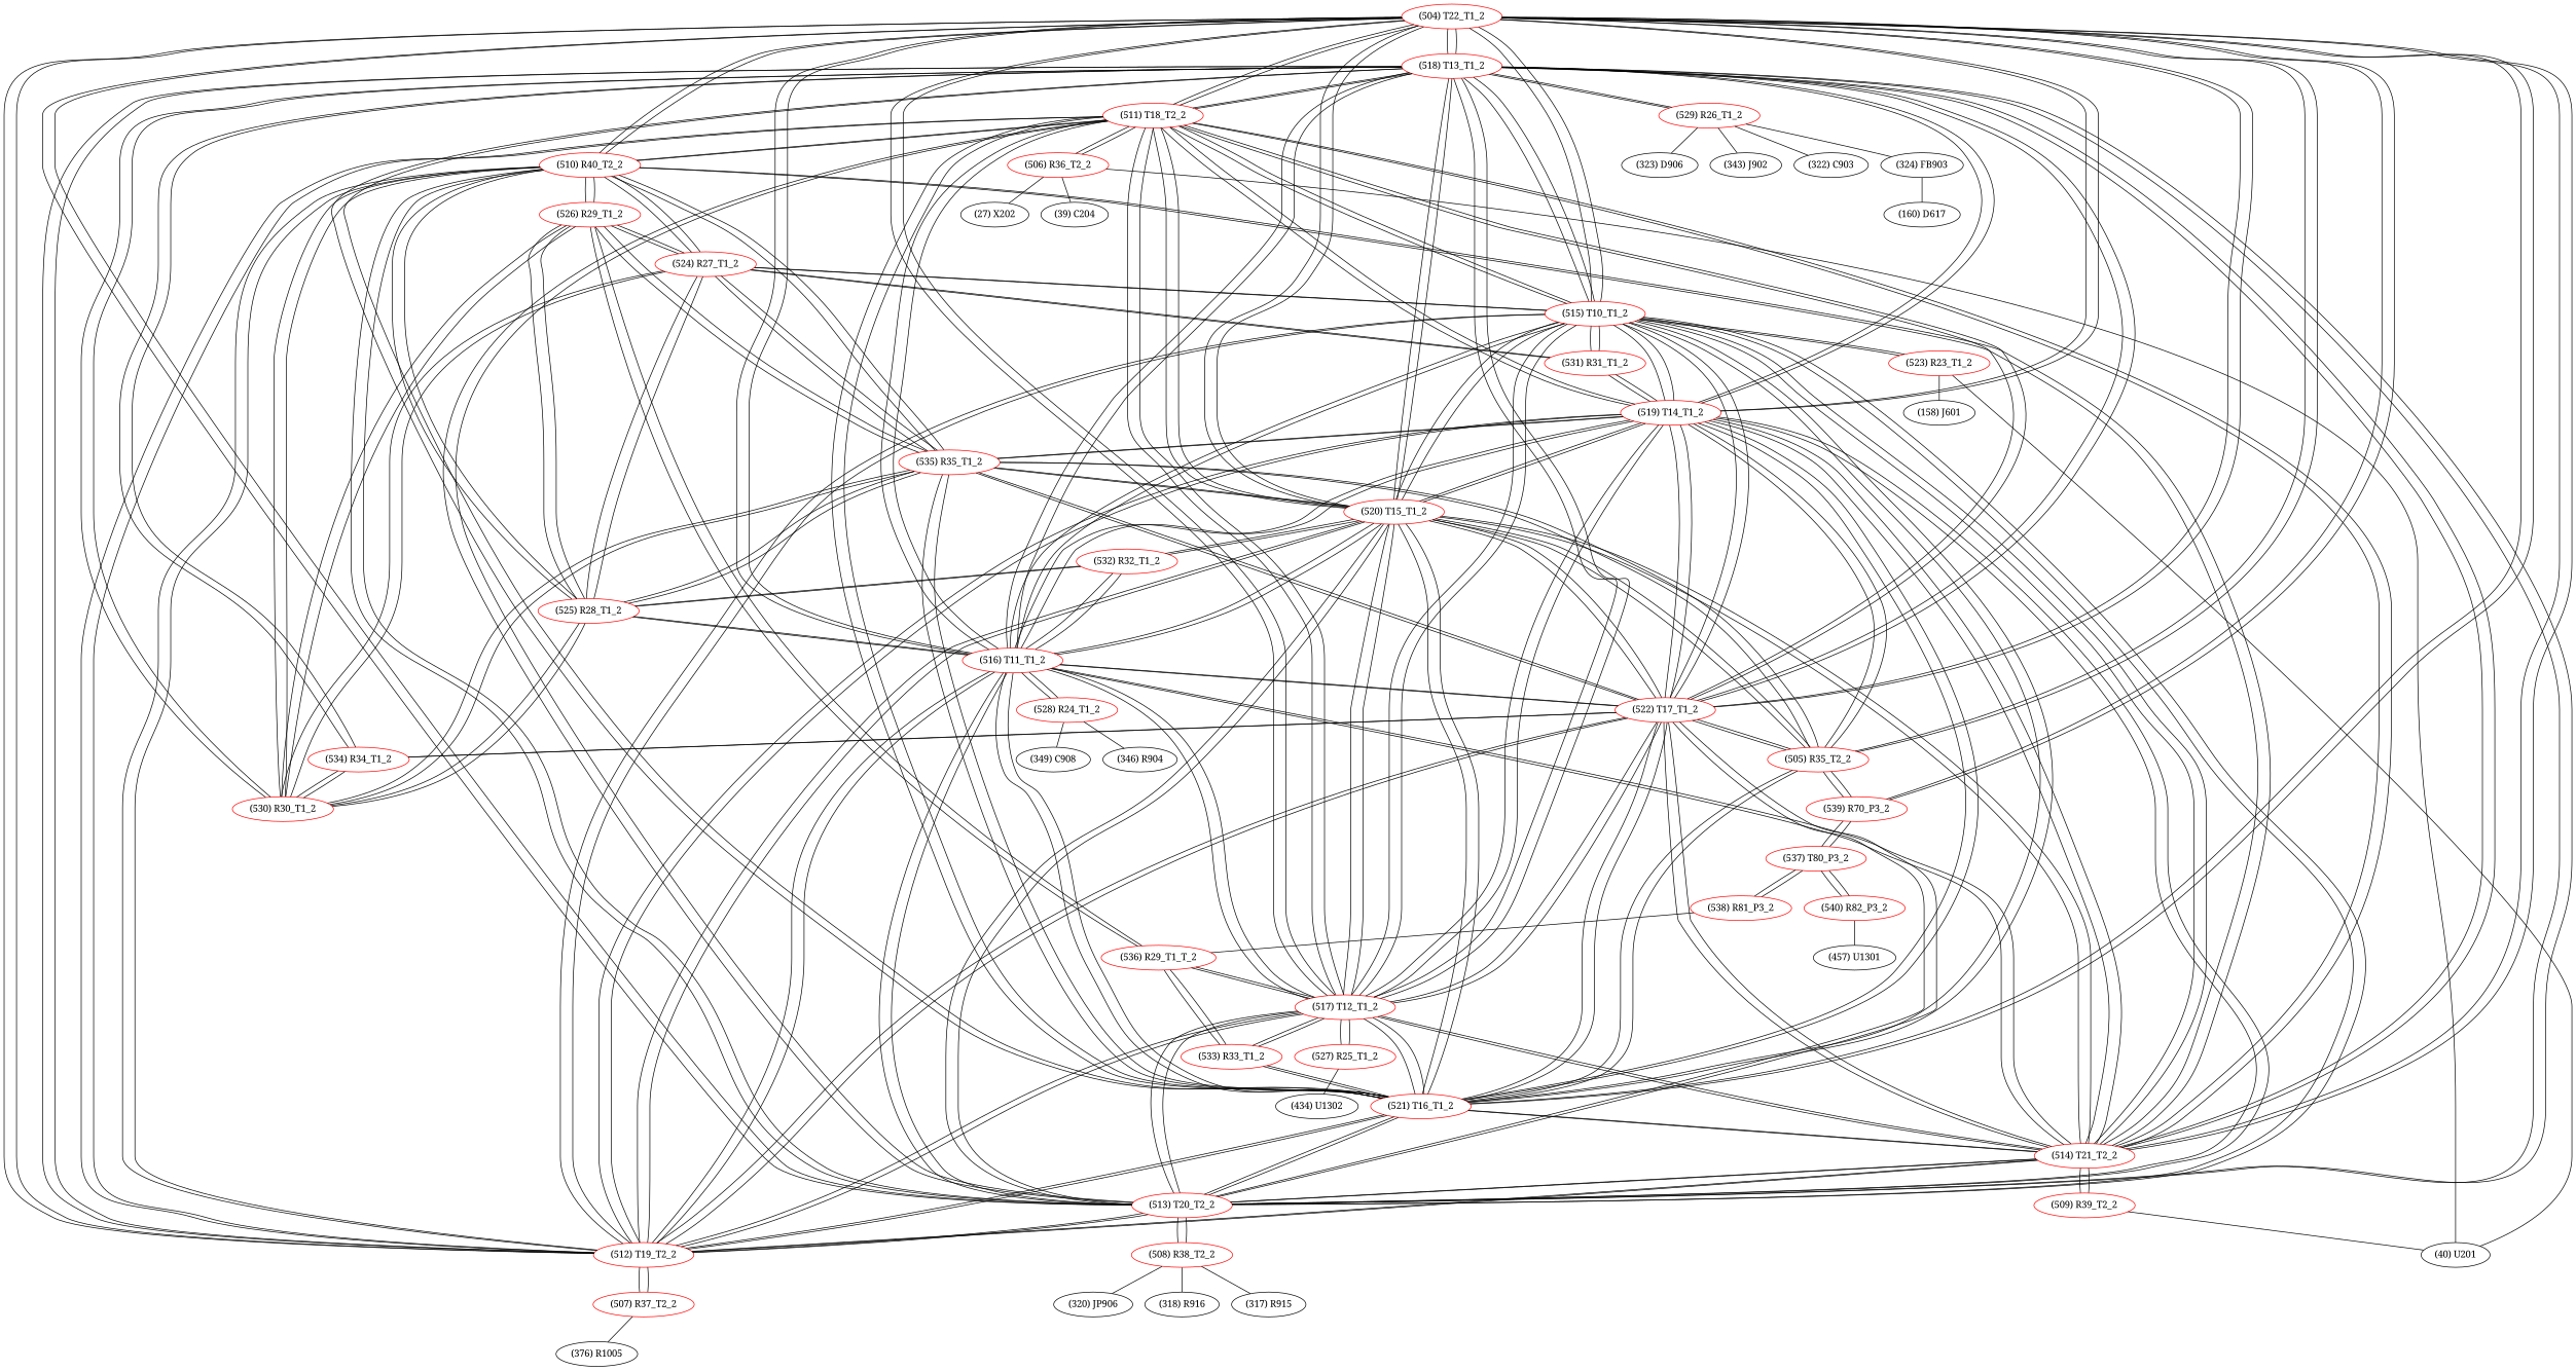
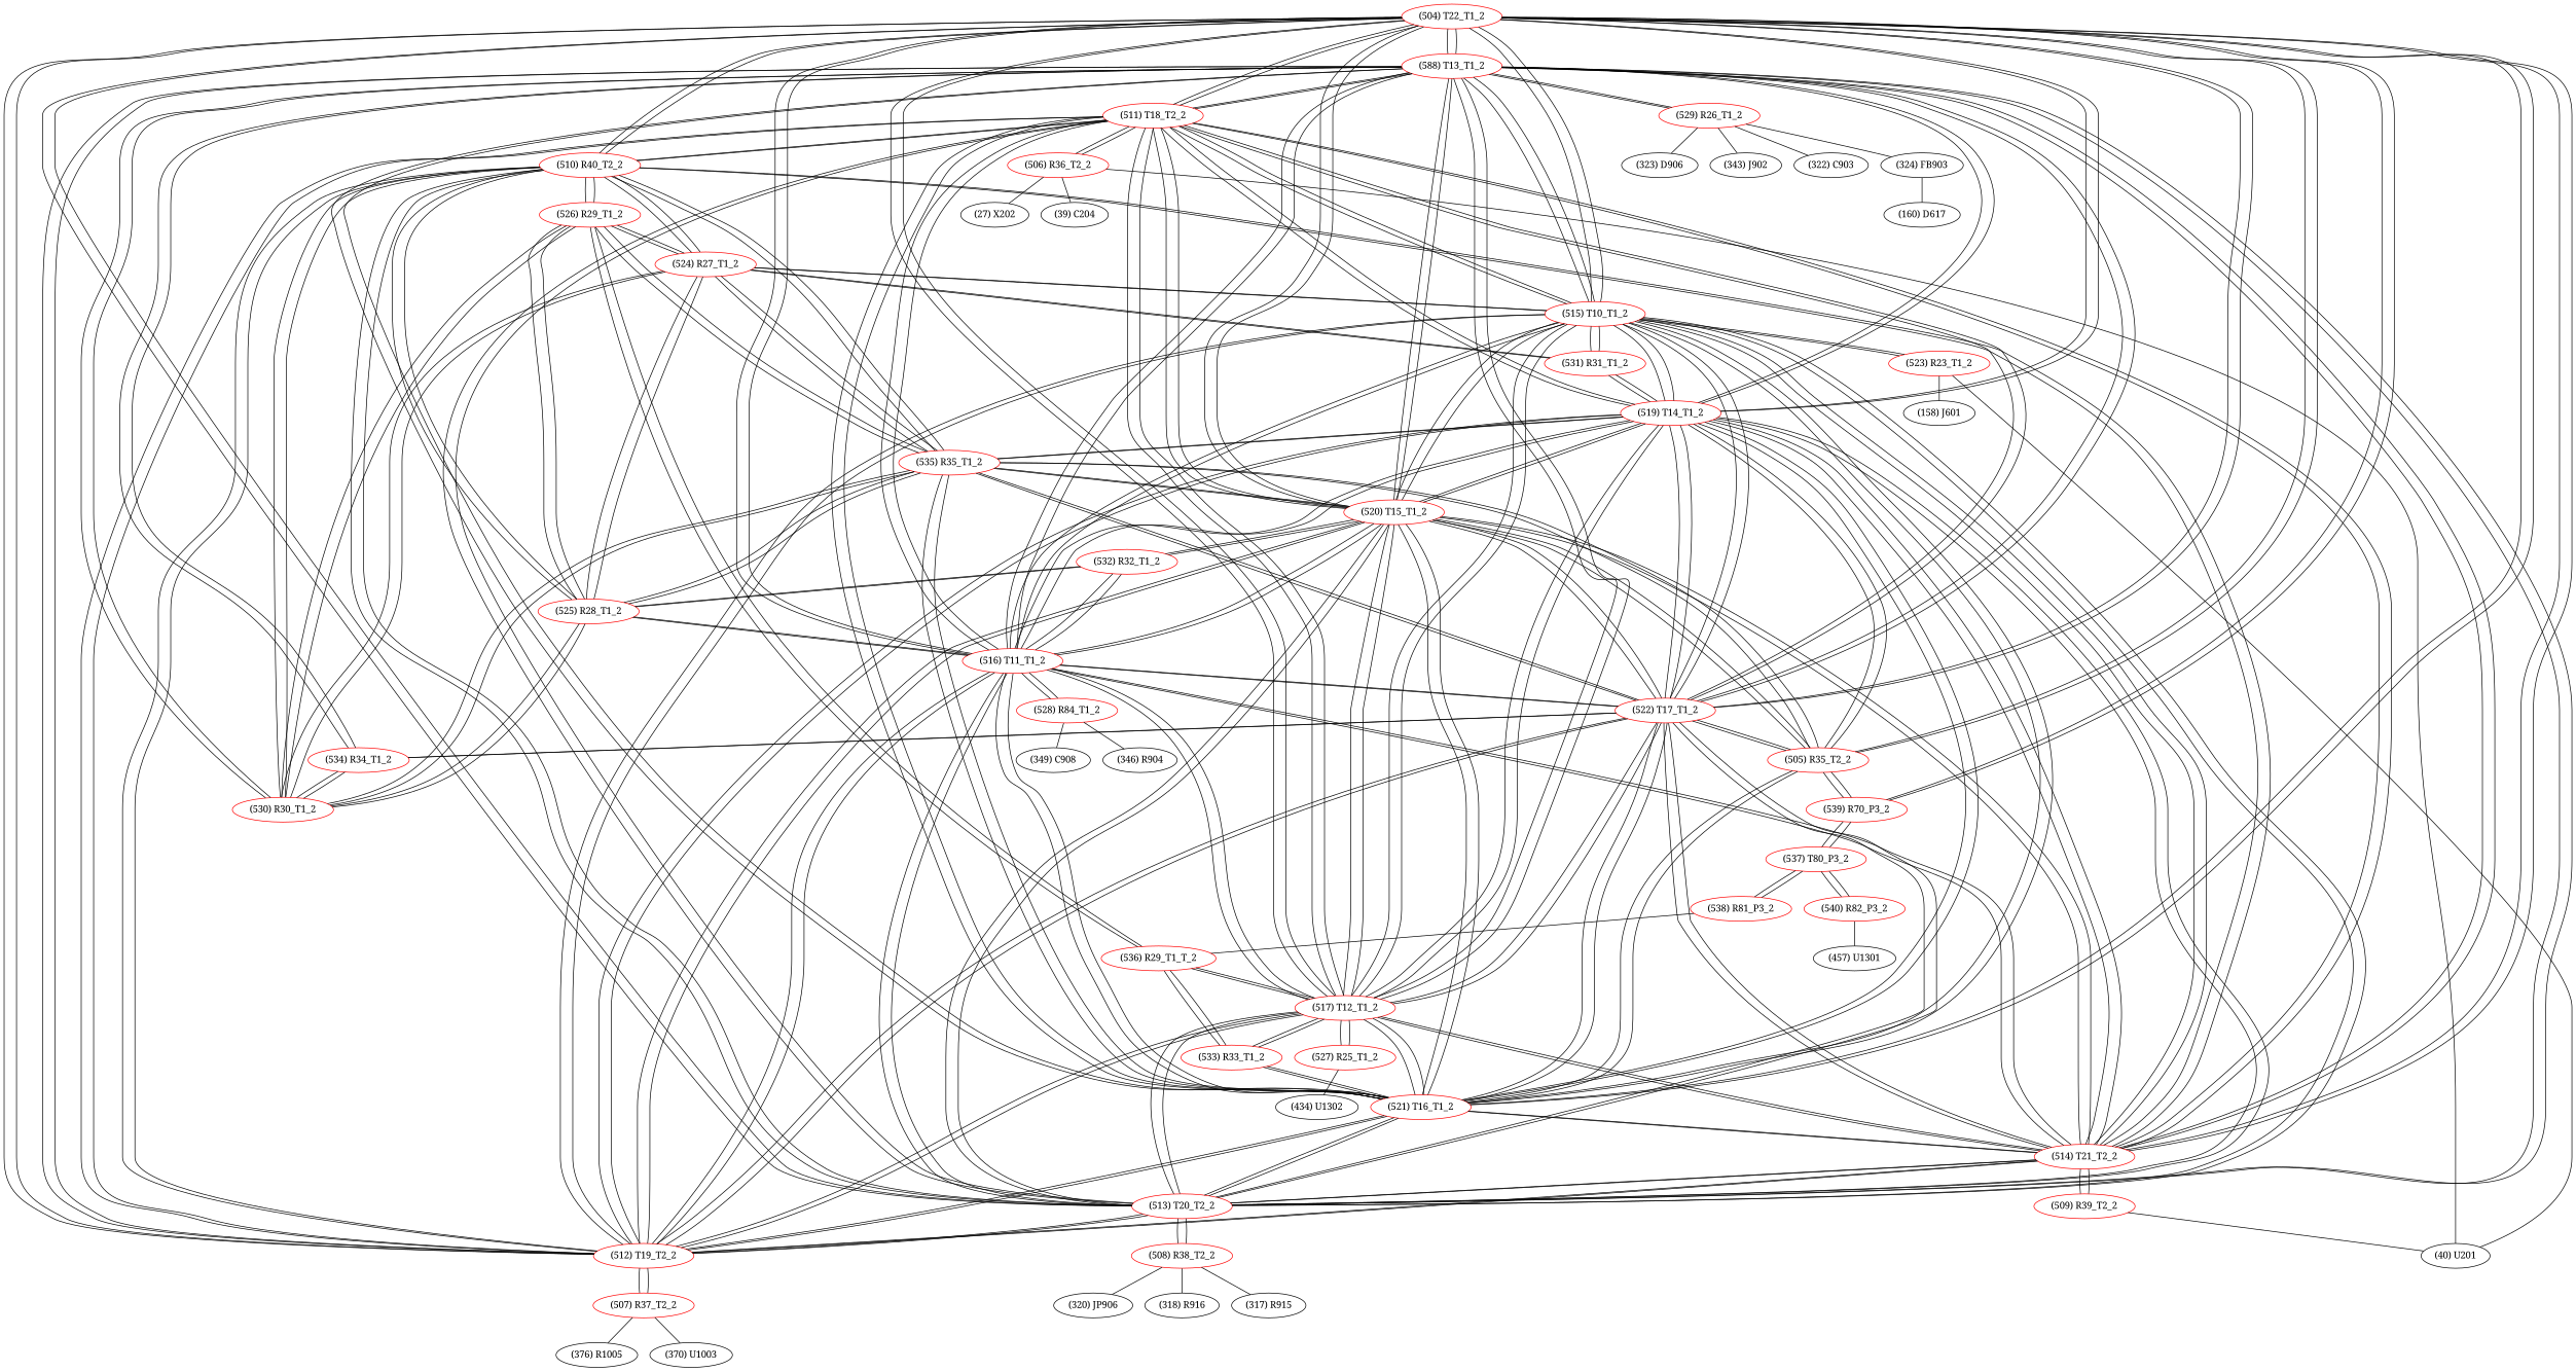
  graph {
    fontname="Noto Serif"
    node [color=red fontname="Noto Serif"]
    edge [fontname="Noto Serif"]
    n1 [label="(504) T22_T1_2"]
-   n2 [label="(518) T13_T1_2"]
+   n2 [label="(588) T13_T1_2"]
    n3 [label="(511) T18_T2_2"]
    n4 [label="(512) T19_T2_2"]
    n5 [label="(517) T12_T1_2"]
    n6 [label="(520) T15_T1_2"]
    n7 [label="(519) T14_T1_2"]
    n8 [label="(513) T20_T2_2"]
    n9 [label="(514) T21_T2_2"]
    n10 [label="(516) T11_T1_2"]
    n11 [label="(515) T10_T1_2"]
    n12 [label="(521) T16_T1_2"]
    n13 [label="(522) T17_T1_2"]
    n14 [label="(510) R40_T2_2"]
    n15 [label="(539) R70_P3_2"]
    n16 [label="(505) R35_T2_2"]
    n17 [label="(530) R30_T1_2"]
    n18 [label="(534) R34_T1_2"]
    n19 [label="(529) R26_T1_2"]
    n20 [label="(506) R36_T2_2"]
    n21 [label="(507) R37_T2_2"]
    n22 [label="(533) R33_T1_2"]
    n23 [label="(536) R29_T1_T_2"]
    n24 [label="(527) R25_T1_2"]
    n25 [label="(535) R35_T1_2"]
    n26 [label="(532) R32_T1_2"]
    n27 [label="(531) R31_T1_2"]
    n28 [label="(508) R38_T2_2"]
    n29 [label="(509) R39_T2_2"]
    n30 [label="(525) R28_T1_2"]
-   n31 [label="(528) R24_T1_2"]
+   n31 [label="(528) R84_T1_2"]
    n32 [label="(524) R27_T1_2"]
    n33 [label="(523) R23_T1_2"]
    n34 [label="(526) R29_T1_2"]
    n35 [label="(537) T80_P3_2"]
    n36 [label="(322) C903" color=""]
    n37 [label="(324) FB903" color=""]
    n38 [label="(323) D906" color=""]
    n39 [label="(343) J902" color=""]
    n40 [label="(40) U201" color=""]
    n41 [label="(27) X202" color=""]
    n42 [label="(39) C204" color=""]
    n43 [label="(376) R1005" color=""]
+   n44 [label="(370) U1003" color=""]
    n45 [label="(434) U1302" color=""]
    n46 [label="(317) R915" color=""]
    n47 [label="(320) JP906" color=""]
    n48 [label="(318) R916" color=""]
    n49 [label="(346) R904" color=""]
    n50 [label="(349) C908" color=""]
    n51 [label="(158) J601" color=""]
    n52 [label="(538) R81_P3_2"]
    n53 [label="(540) R82_P3_2"]
    n54 [label="(160) D617" color=""]
    n55 [label="(457) U1301" color=""]
    n1 -- n2
    n1 -- n3
    n1 -- n4
    n1 -- n5
    n1 -- n6
    n1 -- n7
    n1 -- n8
    n1 -- n9
    n1 -- n10
    n1 -- n11
    n1 -- n12
    n1 -- n13
    n1 -- n14
    n1 -- n15
    n1 -- n16
    n2 -- n1
    n2 -- n3
    n2 -- n4
    n2 -- n5
    n2 -- n6
    n2 -- n7
    n2 -- n8
    n2 -- n9
    n2 -- n10
    n2 -- n11
    n2 -- n12
    n2 -- n13
    n2 -- n17
    n2 -- n18
    n2 -- n19
    n3 -- n1
    n3 -- n2
    n3 -- n4
    n3 -- n5
    n3 -- n6
    n3 -- n7
    n3 -- n8
    n3 -- n9
    n3 -- n10
    n3 -- n11
    n3 -- n12
    n3 -- n13
    n3 -- n14
    n3 -- n20
    n4 -- n1
    n4 -- n2
    n4 -- n3
    n4 -- n5
    n4 -- n6
    n4 -- n7
    n4 -- n8
    n4 -- n9
    n4 -- n10
    n4 -- n11
    n4 -- n12
    n4 -- n13
    n4 -- n14
    n4 -- n21
    n5 -- n1
    n5 -- n2
    n5 -- n3
    n5 -- n4
    n5 -- n6
    n5 -- n7
    n5 -- n8
    n5 -- n9
    n5 -- n10
    n5 -- n11
    n5 -- n12
    n5 -- n13
    n5 -- n22
    n5 -- n23
    n5 -- n24
    n6 -- n1
    n6 -- n2
    n6 -- n3
    n6 -- n4
    n6 -- n5
    n6 -- n7
    n6 -- n8
    n6 -- n9
    n6 -- n10
    n6 -- n11
    n6 -- n12
    n6 -- n13
    n6 -- n16
    n6 -- n25
    n6 -- n26
    n7 -- n1
    n7 -- n2
    n7 -- n3
    n7 -- n4
    n7 -- n5
    n7 -- n6
    n7 -- n8
    n7 -- n9
    n7 -- n10
    n7 -- n11
    n7 -- n12
    n7 -- n13
    n7 -- n16
    n7 -- n25
    n7 -- n27
    n8 -- n1
    n8 -- n2
    n8 -- n3
    n8 -- n4
    n8 -- n5
    n8 -- n6
    n8 -- n7
    n8 -- n9
    n8 -- n10
    n8 -- n11
    n8 -- n12
    n8 -- n13
    n8 -- n14
    n8 -- n28
    n9 -- n1
    n9 -- n2
    n9 -- n3
    n9 -- n4
    n9 -- n5
    n9 -- n6
    n9 -- n7
    n9 -- n8
    n9 -- n10
    n9 -- n11
    n9 -- n12
    n9 -- n13
    n9 -- n14
    n9 -- n29
    n10 -- n1
    n10 -- n2
    n10 -- n3
    n10 -- n4
    n10 -- n5
    n10 -- n6
    n10 -- n7
    n10 -- n8
    n10 -- n9
    n10 -- n11
    n10 -- n12
    n10 -- n13
    n10 -- n26
    n10 -- n30
    n10 -- n31
    n11 -- n1
    n11 -- n2
    n11 -- n3
    n11 -- n4
    n11 -- n5
    n11 -- n6
    n11 -- n7
    n11 -- n8
    n11 -- n9
    n11 -- n10
    n11 -- n12
    n11 -- n13
    n11 -- n27
    n11 -- n32
    n11 -- n33
    n12 -- n1
    n12 -- n2
    n12 -- n3
    n12 -- n4
    n12 -- n5
    n12 -- n6
    n12 -- n7
    n12 -- n8
    n12 -- n9
    n12 -- n10
    n12 -- n11
    n12 -- n13
    n12 -- n16
    n12 -- n22
    n12 -- n25
    n13 -- n1
    n13 -- n2
    n13 -- n3
    n13 -- n4
    n13 -- n5
    n13 -- n6
    n13 -- n7
    n13 -- n8
    n13 -- n9
    n13 -- n10
    n13 -- n11
    n13 -- n12
    n13 -- n16
    n13 -- n18
    n13 -- n25
    n14 -- n1
    n14 -- n3
    n14 -- n4
    n14 -- n8
    n14 -- n9
    n14 -- n17
    n14 -- n25
    n14 -- n30
    n14 -- n32
    n14 -- n34
    n15 -- n1
    n15 -- n16
    n15 -- n35
    n16 -- n1
    n16 -- n6
    n16 -- n7
    n16 -- n12
    n16 -- n13
    n16 -- n15
    n16 -- n25
    n17 -- n2
    n17 -- n14
    n17 -- n18
    n17 -- n25
    n17 -- n30
    n17 -- n32
    n17 -- n34
    n18 -- n2
    n18 -- n13
    n18 -- n17
    n19 -- n2
    n19 -- n36
    n19 -- n37
    n19 -- n38
    n19 -- n39
    n20 -- n3
    n20 -- n40
    n20 -- n41
    n20 -- n42
    n21 -- n4
    n21 -- n43
+   n21 -- n44
    n22 -- n5
    n22 -- n12
    n22 -- n23
    n23 -- n5
    n23 -- n22
    n23 -- n34
    n24 -- n5
    n24 -- n45
    n25 -- n6
    n25 -- n7
    n25 -- n12
    n25 -- n13
    n25 -- n14
    n25 -- n16
    n25 -- n17
    n25 -- n30
    n25 -- n32
    n25 -- n34
    n26 -- n6
    n26 -- n10
    n26 -- n30
    n27 -- n7
    n27 -- n11
    n27 -- n32
    n28 -- n8
    n28 -- n46
    n28 -- n47
    n28 -- n48
    n29 -- n9
    n29 -- n40
    n30 -- n10
    n30 -- n14
    n30 -- n17
    n30 -- n25
    n30 -- n26
    n30 -- n32
    n30 -- n34
    n31 -- n10
    n31 -- n49
    n31 -- n50
    n32 -- n11
    n32 -- n14
    n32 -- n17
    n32 -- n25
    n32 -- n27
    n32 -- n30
    n32 -- n34
    n33 -- n11
    n33 -- n40
    n33 -- n51
    n34 -- n14
    n34 -- n17
    n34 -- n23
    n34 -- n25
    n34 -- n30
    n34 -- n32
    n35 -- n15
    n35 -- n52
    n35 -- n53
    n37 -- n54
    n52 -- n23
    n52 -- n35
    n53 -- n35
    n53 -- n55
  }
